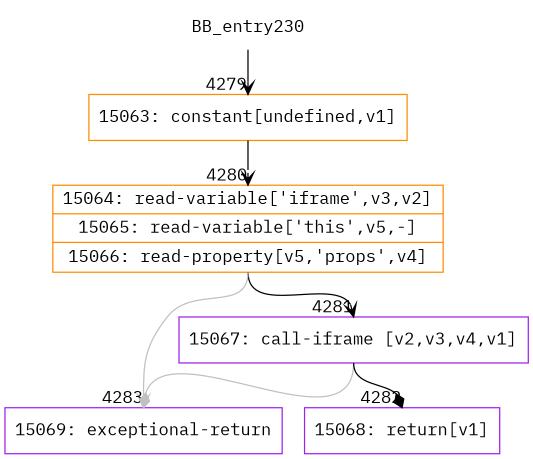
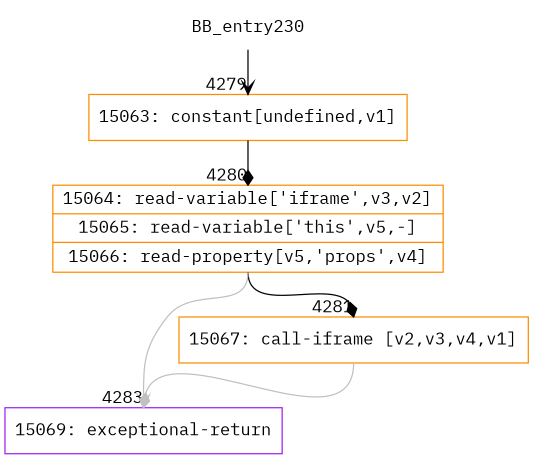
  digraph {
    fontname="IBM Plex Mono"
    rankdir=TD
    node [color=purple fontname="IBM Plex Mono" shape=record]
    edge [arrowhead=vee fontname="IBM Plex Mono" headport=n tailport=s]
    n1 [label=BB_entry230 shape=none]
    n2 [color=darkorange label="{15063: constant[undefined,v1]}"]
    n3 [color=darkorange label="{15064: read-variable['iframe',v3,v2]|15065: read-variable['this',v5,-]|15066: read-property[v5,'props',v4]}"]
-   n4 [label="{15067: call-iframe [v2,v3,v4,v1]}"]
+   n4 [color=darkorange label="{15067: call-iframe [v2,v3,v4,v1]}"]
    n5 [label="{15069: exceptional-return}"]
-   n6 [label="{15068: return[v1]}"]
    n1 -> n2 [headlabel="    4279"]
-   n2 -> n3 [headlabel="      4280"]
-   n3 -> n4 [headlabel="      4281"]
+   n2 -> n3 [arrowhead=diamond headlabel="      4280"]
+   n3 -> n4 [arrowhead=diamond headlabel="      4281"]
    n3 -> n5 [color=gray headlabel="      4283"]
    n4 -> n5 [arrowhead=diamond color=gray]
-   n4 -> n6 [arrowhead=diamond headlabel="      4282"]
  }
